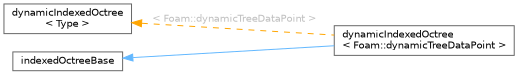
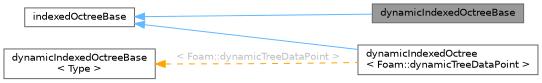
  digraph {
    rankdir=LR
    node [color=gray40 fillcolor=white fontname=Helvetica fontsize=10 shape=box style=filled]
    edge [color=steelblue1 dir=back fontname=Helvetica fontsize=10 labelfontname=Helvetica labelfontsize=10 style=solid]
+   n1 [fillcolor=grey60 fontcolor=black height=0.2 label=dynamicIndexedOctreeBase width=0.4]
    n2 [height=0.2 label="dynamicIndexedOctree\l\< Foam::dynamicTreeDataPoint \>" width=0.4]
-   n3 [height=0.2 label="dynamicIndexedOctree\l\< Type \>" width=0.4]
+   n3 [height=0.2 label="dynamicIndexedOctreeBase\l\< Type \>" width=0.4]
    n4 [height=0.2 label=indexedOctreeBase width=0.4]
    n3 -> n2 [color=orange fontcolor=grey label=" \< Foam::dynamicTreeDataPoint \>" style=dashed]
+   n4 -> n1
    n4 -> n2
  }
